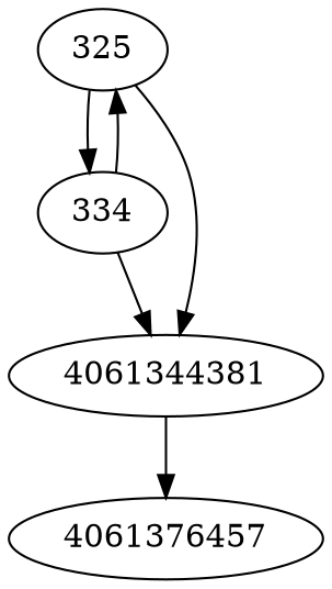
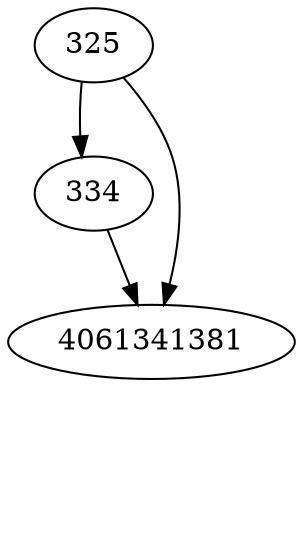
  strict digraph {
    n1 [label=325]
    334
-   4061344381
-   4061376457
+   4061344381 [label=4061341381]
    n1 -> 334
    n1 -> 4061344381
-   334 -> n1
    334 -> 4061344381
-   4061344381 -> 4061376457
  }
